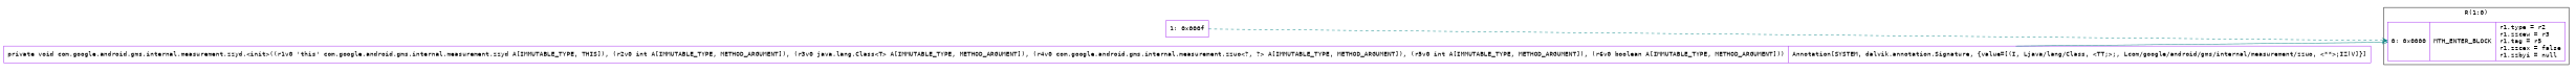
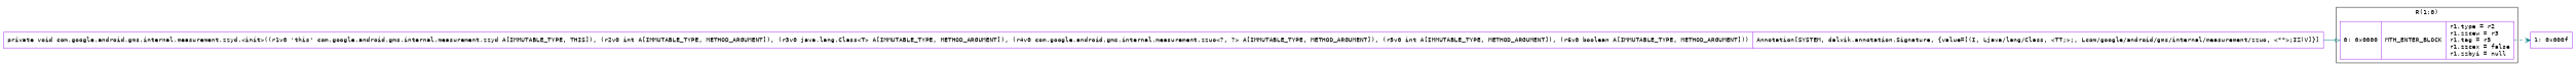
  digraph {
    rankdir=LR
    fontname="DejaVu Sans Mono"
    node [color=purple shape=record fontname="DejaVu Sans Mono"]
    edge [color=teal fontname="DejaVu Sans Mono"]
    n1 [label="{0\:\ 0x0000|MTH_ENTER_BLOCK\l|r1.type = r2\lr1.zzcew = r3\lr1.tag = r5\lr1.zzcex = false\lr1.zzbyi = null\l}"]
    n2 [label="{1\:\ 0x000f}"]
    n3 [label="{private void com.google.android.gms.internal.measurement.zzyd.\<init\>((r1v0 'this' com.google.android.gms.internal.measurement.zzyd A[IMMUTABLE_TYPE, THIS]), (r2v0 int A[IMMUTABLE_TYPE, METHOD_ARGUMENT]), (r3v0 java.lang.Class\<T\> A[IMMUTABLE_TYPE, METHOD_ARGUMENT]), (r4v0 com.google.android.gms.internal.measurement.zzuo\<?, ?\> A[IMMUTABLE_TYPE, METHOD_ARGUMENT]), (r5v0 int A[IMMUTABLE_TYPE, METHOD_ARGUMENT]), (r6v0 boolean A[IMMUTABLE_TYPE, METHOD_ARGUMENT]))  | Annotation[SYSTEM, dalvik.annotation.Signature, \{value=[(I, Ljava\/lang\/Class, \<TT;\>;, Lcom\/google\/android\/gms\/internal\/measurement\/zzuo, \<**\>;IZ)V]\}]\l}"]
    subgraph cluster_1 {
      label="R(1:0)"
      n1
    }
-   n2 -> n1 [style=dashed arrowhead=vee]
+   n1 -> n2 [style=dashed arrowhead=vee]
    n3 -> n1 [style=solid arrowhead=onormal]
  }
